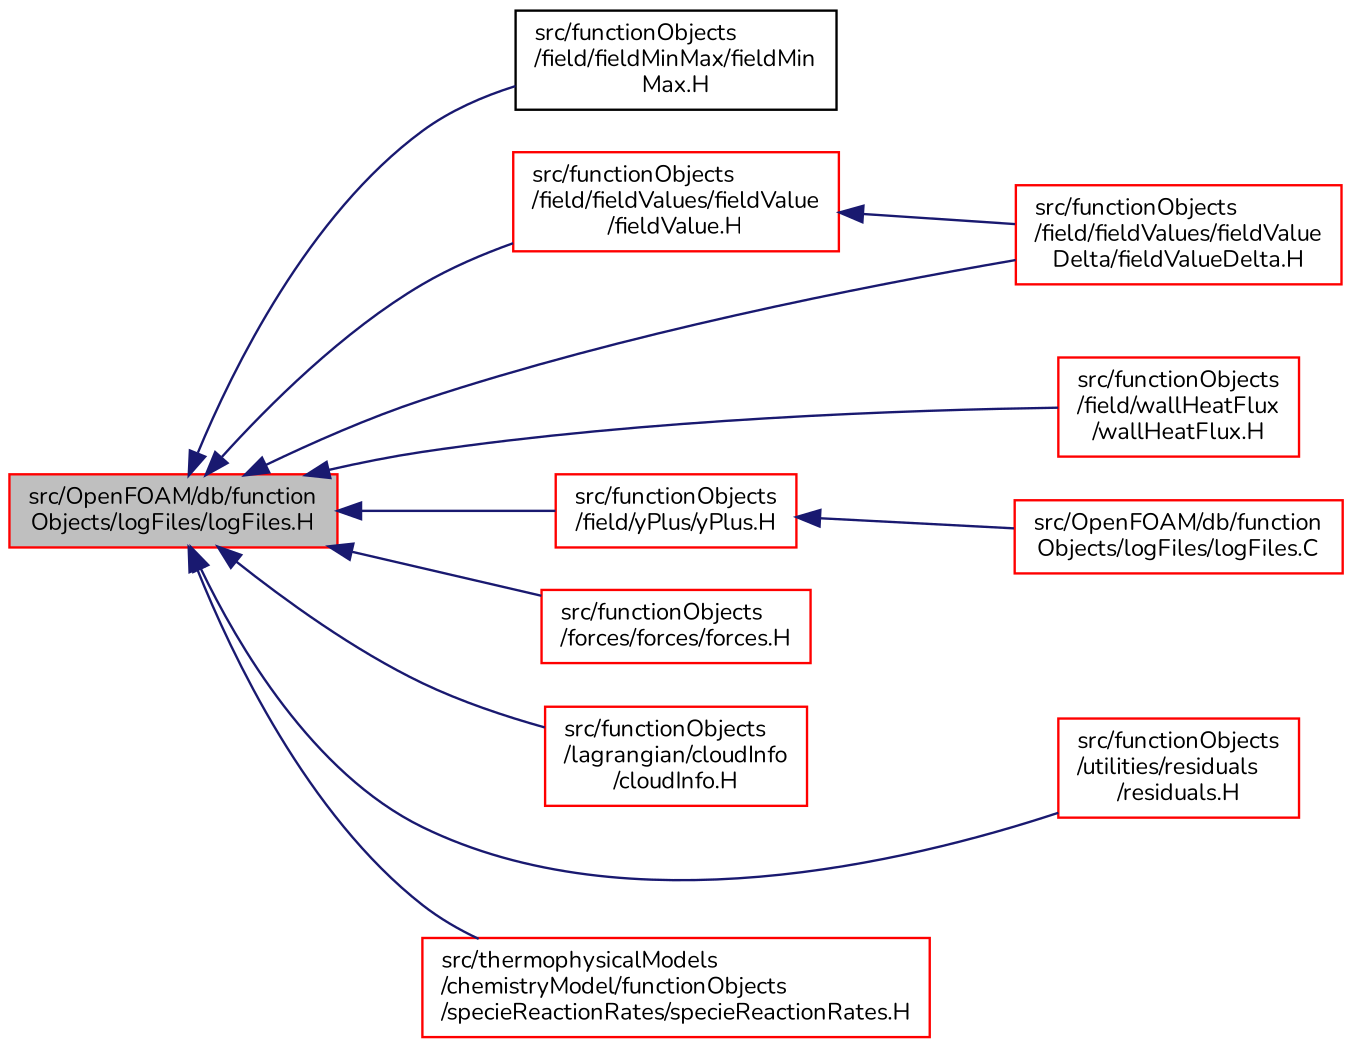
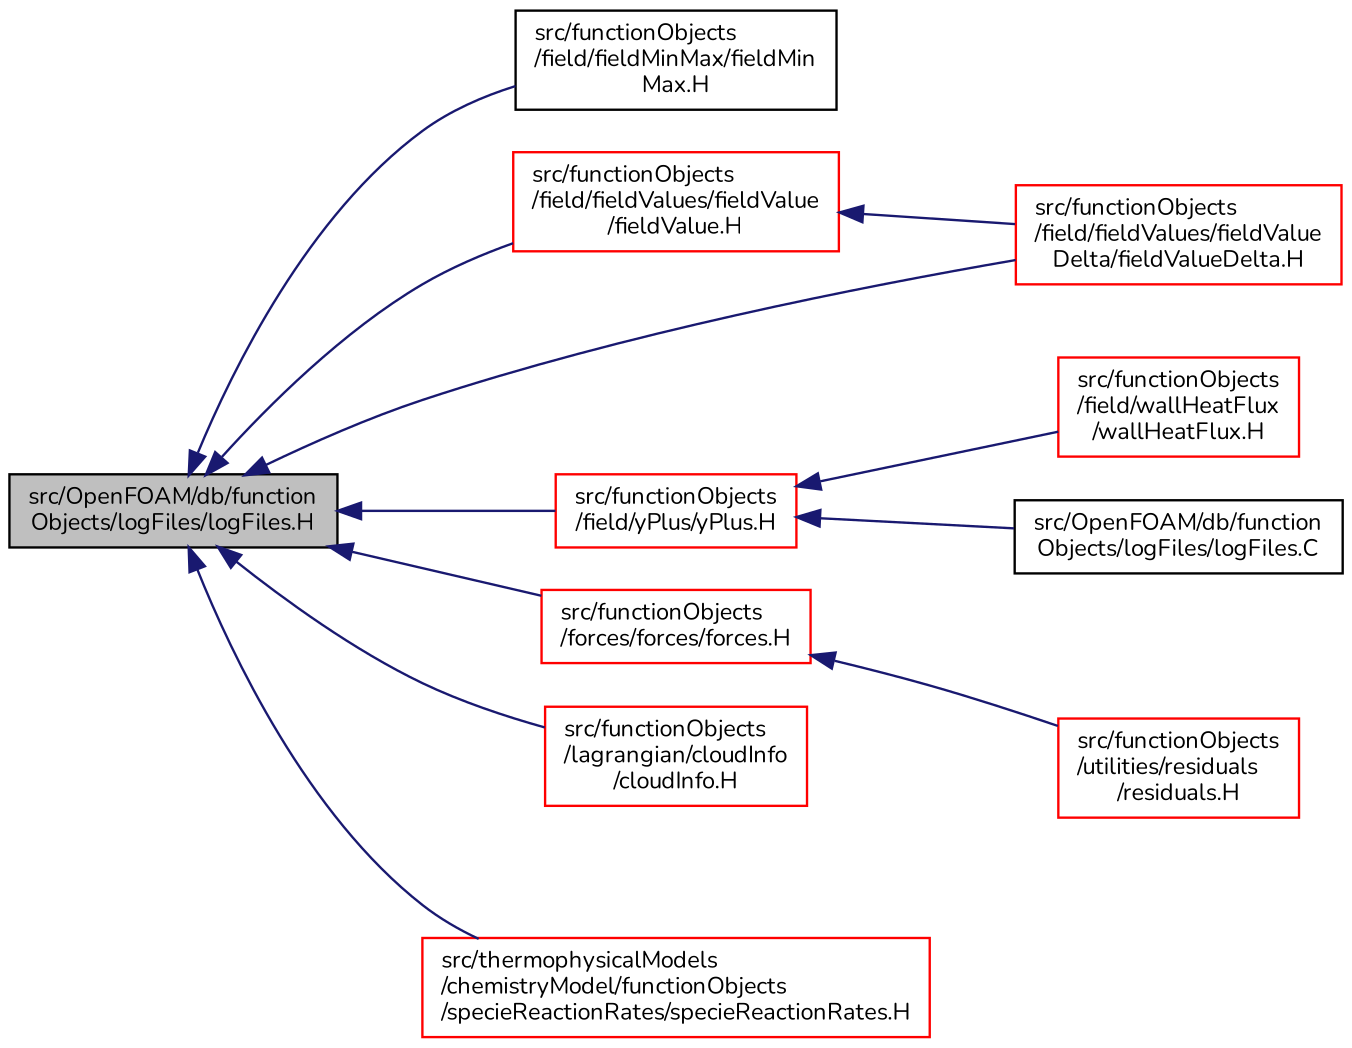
  digraph {
    fontname=Nunito
    rankdir=LR
    node [color=red fontname=Nunito fontsize=10 shape=record]
    edge [color=midnightblue dir=back fontname=Nunito fontsize=10 labelfontname=Helvetica labelfontsize=10 style=solid]
-   n1 [fillcolor=grey75 fontcolor=black height=0.2 label="src/OpenFOAM/db/function\lObjects/logFiles/logFiles.H" style=filled width=0.4]
+   n1 [color=black fillcolor=grey75 fontcolor=black height=0.2 label="src/OpenFOAM/db/function\lObjects/logFiles/logFiles.H" style=filled width=0.4]
    n2 [color=black height=0.2 label="src/functionObjects\l/field/fieldMinMax/fieldMin\lMax.H" width=0.4]
    n3 [height=0.2 label="src/functionObjects\l/field/fieldValues/fieldValue\l/fieldValue.H" width=0.4]
    n4 [height=0.2 label="src/functionObjects\l/field/fieldValues/fieldValue\lDelta/fieldValueDelta.H" width=0.4]
    n5 [height=0.2 label="src/functionObjects\l/field/wallHeatFlux\l/wallHeatFlux.H" width=0.4]
    n6 [height=0.2 label="src/functionObjects\l/field/yPlus/yPlus.H" width=0.4]
    n7 [height=0.2 label="src/functionObjects\l/forces/forces/forces.H" width=0.4]
    n8 [height=0.2 label="src/functionObjects\l/lagrangian/cloudInfo\l/cloudInfo.H" width=0.4]
    n9 [height=0.2 label="src/functionObjects\l/utilities/residuals\l/residuals.H" width=0.4]
    n10 [height=0.2 label="src/thermophysicalModels\l/chemistryModel/functionObjects\l/specieReactionRates/specieReactionRates.H" width=0.4]
-   n11 [height=0.2 label="src/OpenFOAM/db/function\lObjects/logFiles/logFiles.C" width=0.4]
+   n11 [color=black height=0.2 label="src/OpenFOAM/db/function\lObjects/logFiles/logFiles.C" width=0.4]
    n1 -> n2
    n1 -> n3
    n1 -> n4
-   n1 -> n5
+   n6 -> n5
    n1 -> n6
    n1 -> n7
    n1 -> n8
-   n1 -> n9
+   n7 -> n9
    n1 -> n10
    n3 -> n4
    n6 -> n11
  }
